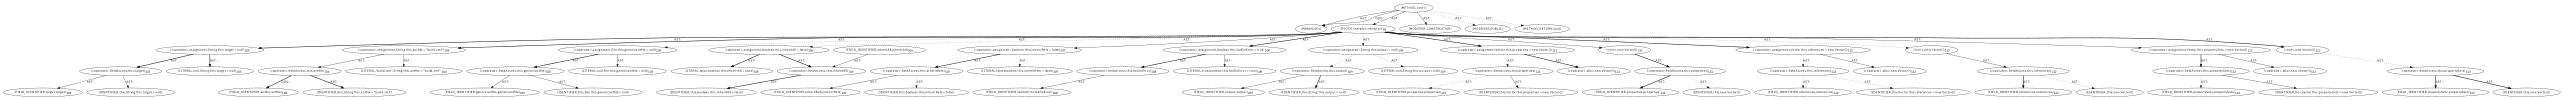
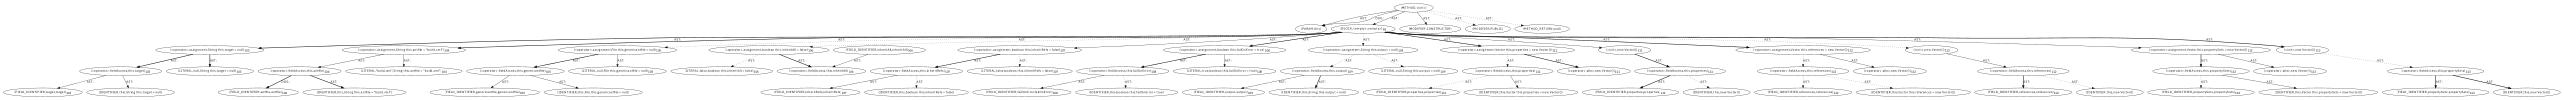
  digraph {
    fontname="IBM Plex Sans"
    node [fontname="IBM Plex Sans"]
    edge [fontname="IBM Plex Sans" style=solid]
    n1 [label=<(METHOD,&lt;init&gt;)>]
    n2 [label=<(PARAM,this)>]
    n3 [label=<(BLOCK,&lt;empty&gt;,&lt;empty&gt;)<SUB>98</SUB>>]
    n4 [label=<(MODIFIER,CONSTRUCTOR)>]
    n5 [label=<(MODIFIER,PUBLIC)>]
    n6 [label=<(METHOD_RETURN,void)>]
    n7 [label=<(&lt;operator&gt;.assignment,String this.target = null)<SUB>103</SUB>>]
    n8 [label=<(&lt;operator&gt;.assignment,String this.antfile = &quot;build.xml&quot;)<SUB>104</SUB>>]
    n9 [label=<(&lt;operator&gt;.assignment,File this.genericantfile = null)<SUB>105</SUB>>]
    n10 [label=<(&lt;operator&gt;.assignment,boolean this.inheritAll = false)<SUB>106</SUB>>]
    n11 [label=<(&lt;operator&gt;.assignment,boolean this.inheritRefs = false)<SUB>107</SUB>>]
    n12 [label=<(&lt;operator&gt;.assignment,boolean this.failOnError = true)<SUB>108</SUB>>]
    n13 [label=<(&lt;operator&gt;.assignment,String this.output = null)<SUB>104</SUB>>]
    n14 [label=<(&lt;operator&gt;.assignment,Vector this.properties = new Vector())<SUB>111</SUB>>]
    n15 [label=<(&lt;init&gt;,new Vector())<SUB>111</SUB>>]
    n16 [label=<(&lt;operator&gt;.assignment,Vector this.references = new Vector())<SUB>112</SUB>>]
    n17 [label=<(&lt;init&gt;,new Vector())<SUB>112</SUB>>]
    n18 [label=<(&lt;operator&gt;.assignment,Vector this.propertySets = new Vector())<SUB>113</SUB>>]
    n19 [label=<(&lt;init&gt;,new Vector())<SUB>113</SUB>>]
    n20 [label=<(&lt;operator&gt;.fieldAccess,this.target)<SUB>103</SUB>>]
    n21 [label=<(LITERAL,null,String this.target = null)<SUB>103</SUB>>]
    n22 [label=<(&lt;operator&gt;.fieldAccess,this.antfile)<SUB>104</SUB>>]
    n23 [label=<(LITERAL,&quot;build.xml&quot;,String this.antfile = &quot;build.xml&quot;)<SUB>104</SUB>>]
    n24 [label=<(&lt;operator&gt;.fieldAccess,this.genericantfile)<SUB>105</SUB>>]
    n25 [label=<(LITERAL,null,File this.genericantfile = null)<SUB>105</SUB>>]
    n26 [label=<(&lt;operator&gt;.fieldAccess,this.inheritAll)<SUB>106</SUB>>]
    n27 [label=<(LITERAL,false,boolean this.inheritAll = false)<SUB>106</SUB>>]
    n28 [label=<(&lt;operator&gt;.fieldAccess,this.inheritRefs)<SUB>107</SUB>>]
    n29 [label=<(LITERAL,false,boolean this.inheritRefs = false)<SUB>107</SUB>>]
    n30 [label=<(&lt;operator&gt;.fieldAccess,this.failOnError)<SUB>108</SUB>>]
    n31 [label=<(LITERAL,true,boolean this.failOnError = true)<SUB>108</SUB>>]
    n32 [label=<(&lt;operator&gt;.fieldAccess,this.output)<SUB>109</SUB>>]
    n33 [label=<(LITERAL,null,String this.output = null)<SUB>109</SUB>>]
    n34 [label=<(&lt;operator&gt;.fieldAccess,this.properties)<SUB>111</SUB>>]
    n35 [label=<(&lt;operator&gt;.alloc,new Vector())<SUB>111</SUB>>]
    n36 [label=<(&lt;operator&gt;.fieldAccess,this.properties)<SUB>111</SUB>>]
    n37 [label=<(&lt;operator&gt;.fieldAccess,this.references)<SUB>112</SUB>>]
    n38 [label=<(&lt;operator&gt;.alloc,new Vector())<SUB>112</SUB>>]
    n39 [label=<(&lt;operator&gt;.fieldAccess,this.references)<SUB>112</SUB>>]
    n40 [label=<(&lt;operator&gt;.fieldAccess,this.propertySets)<SUB>113</SUB>>]
    n41 [label=<(&lt;operator&gt;.alloc,new Vector())<SUB>113</SUB>>]
    n42 [label=<(&lt;operator&gt;.fieldAccess,this.propertySets)<SUB>113</SUB>>]
    n43 [label=<(IDENTIFIER,this,String this.target = null)>]
    n44 [label=<(FIELD_IDENTIFIER,target,target)<SUB>103</SUB>>]
    n45 [label=<(IDENTIFIER,this,String this.antfile = &quot;build.xml&quot;)>]
    n46 [label=<(FIELD_IDENTIFIER,antfile,antfile)<SUB>104</SUB>>]
    n47 [label=<(IDENTIFIER,this,File this.genericantfile = null)>]
    n48 [label=<(FIELD_IDENTIFIER,genericantfile,genericantfile)<SUB>105</SUB>>]
-   n49 [label=<(IDENTIFIER,this,boolean this.inheritAll = false)>]
    n50 [label=<(FIELD_IDENTIFIER,inheritAll,inheritAll)<SUB>106</SUB>>]
    n51 [label=<(IDENTIFIER,this,boolean this.inheritRefs = false)>]
    n52 [label=<(FIELD_IDENTIFIER,inheritRefs,inheritRefs)<SUB>107</SUB>>]
+   n53 [label=<(IDENTIFIER,this,boolean this.failOnError = true)>]
    n54 [label=<(FIELD_IDENTIFIER,failOnError,failOnError)<SUB>108</SUB>>]
    n55 [label=<(IDENTIFIER,this,String this.output = null)>]
    n56 [label=<(FIELD_IDENTIFIER,output,output)<SUB>109</SUB>>]
    n57 [label=<(IDENTIFIER,this,Vector this.properties = new Vector())>]
    n58 [label=<(FIELD_IDENTIFIER,properties,properties)<SUB>111</SUB>>]
    n59 [label=<(IDENTIFIER,this,new Vector())>]
    n60 [label=<(FIELD_IDENTIFIER,properties,properties)<SUB>111</SUB>>]
    n61 [label=<(IDENTIFIER,this,Vector this.references = new Vector())>]
    n62 [label=<(FIELD_IDENTIFIER,references,references)<SUB>112</SUB>>]
    n63 [label=<(IDENTIFIER,this,new Vector())>]
    n64 [label=<(FIELD_IDENTIFIER,references,references)<SUB>112</SUB>>]
    n65 [label=<(IDENTIFIER,this,Vector this.propertySets = new Vector())>]
    n66 [label=<(FIELD_IDENTIFIER,propertySets,propertySets)<SUB>113</SUB>>]
    n67 [label=<(IDENTIFIER,this,new Vector())>]
    n68 [label=<(FIELD_IDENTIFIER,propertySets,propertySets)<SUB>113</SUB>>]
    n1 -> n2 [label="AST: "]
    n1 -> n2 [label="DDG: "]
    n1 -> n3 [label="AST: "]
    n1 -> n4 [label="AST: "]
    n1 -> n5 [label="AST: " style=dotted]
    n1 -> n6 [label="AST: " style=dotted]
    n3 -> n7 [label="AST: " style=bold]
    n3 -> n8 [label="AST: " style=bold]
    n3 -> n9 [label="AST: " style=dotted]
    n3 -> n10 [label="AST: " style=dotted]
    n3 -> n11 [label="AST: "]
    n3 -> n12 [label="AST: " style=bold]
    n3 -> n13 [label="AST: " style=dotted]
    n3 -> n14 [label="AST: " style=bold]
    n3 -> n15 [label="AST: "]
    n3 -> n16 [label="AST: " style=bold]
    n3 -> n17 [label="AST: " style=dotted]
    n3 -> n18 [label="AST: "]
    n3 -> n19 [label="AST: " style=bold]
    n7 -> n20 [label="AST: " style=bold]
    n7 -> n21 [label="AST: " style=bold]
    n8 -> n22 [label="AST: "]
    n8 -> n23 [label="AST: "]
    n9 -> n24 [label="AST: " style=bold]
    n9 -> n25 [label="AST: "]
    n10 -> n26 [label="AST: " style=bold]
-   n10 -> n27 [label="AST: " style=bold]
+   n10 -> n27 [label="AST: " style=dotted]
    n11 -> n28 [label="AST: " style=bold]
    n11 -> n29 [label="AST: " style=dotted]
    n12 -> n30 [label="AST: " style=bold]
    n12 -> n31 [label="AST: "]
    n13 -> n32 [label="AST: " style=dotted]
    n13 -> n33 [label="AST: " style=dotted]
    n14 -> n34 [label="AST: " style=dotted]
    n14 -> n35 [label="AST: " style=bold]
    n15 -> n36 [label="AST: " style=bold]
    n16 -> n37 [label="AST: " style=dotted]
    n16 -> n38 [label="AST: "]
    n17 -> n39 [label="AST: "]
    n18 -> n40 [label="AST: " style=bold]
    n18 -> n41 [label="AST: "]
    n19 -> n42 [label="AST: " style=dotted]
    n20 -> n43 [label="AST: "]
    n20 -> n44 [label="AST: "]
    n22 -> n45 [label="AST: " style=bold]
    n22 -> n46 [label="DDG: " style=bold]
    n24 -> n47 [label="AST: "]
    n24 -> n48 [label="AST: "]
-   n26 -> n49 [label="AST: " style=bold]
    n28 -> n51 [label="AST: " style=dotted]
    n28 -> n52 [label="AST: "]
+   n30 -> n53 [label="AST: " style=dotted]
    n30 -> n54 [label="AST: "]
    n32 -> n55 [label="AST: " style=bold]
    n32 -> n56 [label="AST: "]
    n34 -> n57 [label="AST: "]
    n34 -> n58 [label="AST: " style=dotted]
    n36 -> n59 [label="AST: " style=dotted]
    n36 -> n60 [label="AST: " style=bold]
    n37 -> n61 [label="AST: " style=dotted]
    n37 -> n62 [label="AST: " style=dotted]
    n39 -> n63 [label="AST: " style=dotted]
    n39 -> n64 [label="AST: " style=bold]
    n40 -> n65 [label="AST: "]
    n40 -> n66 [label="AST: " style=dotted]
    n42 -> n67 [label="AST: " style=bold]
    n42 -> n68 [label="AST: " style=bold]
    n50 -> n26 [label="AST: "]
  }
